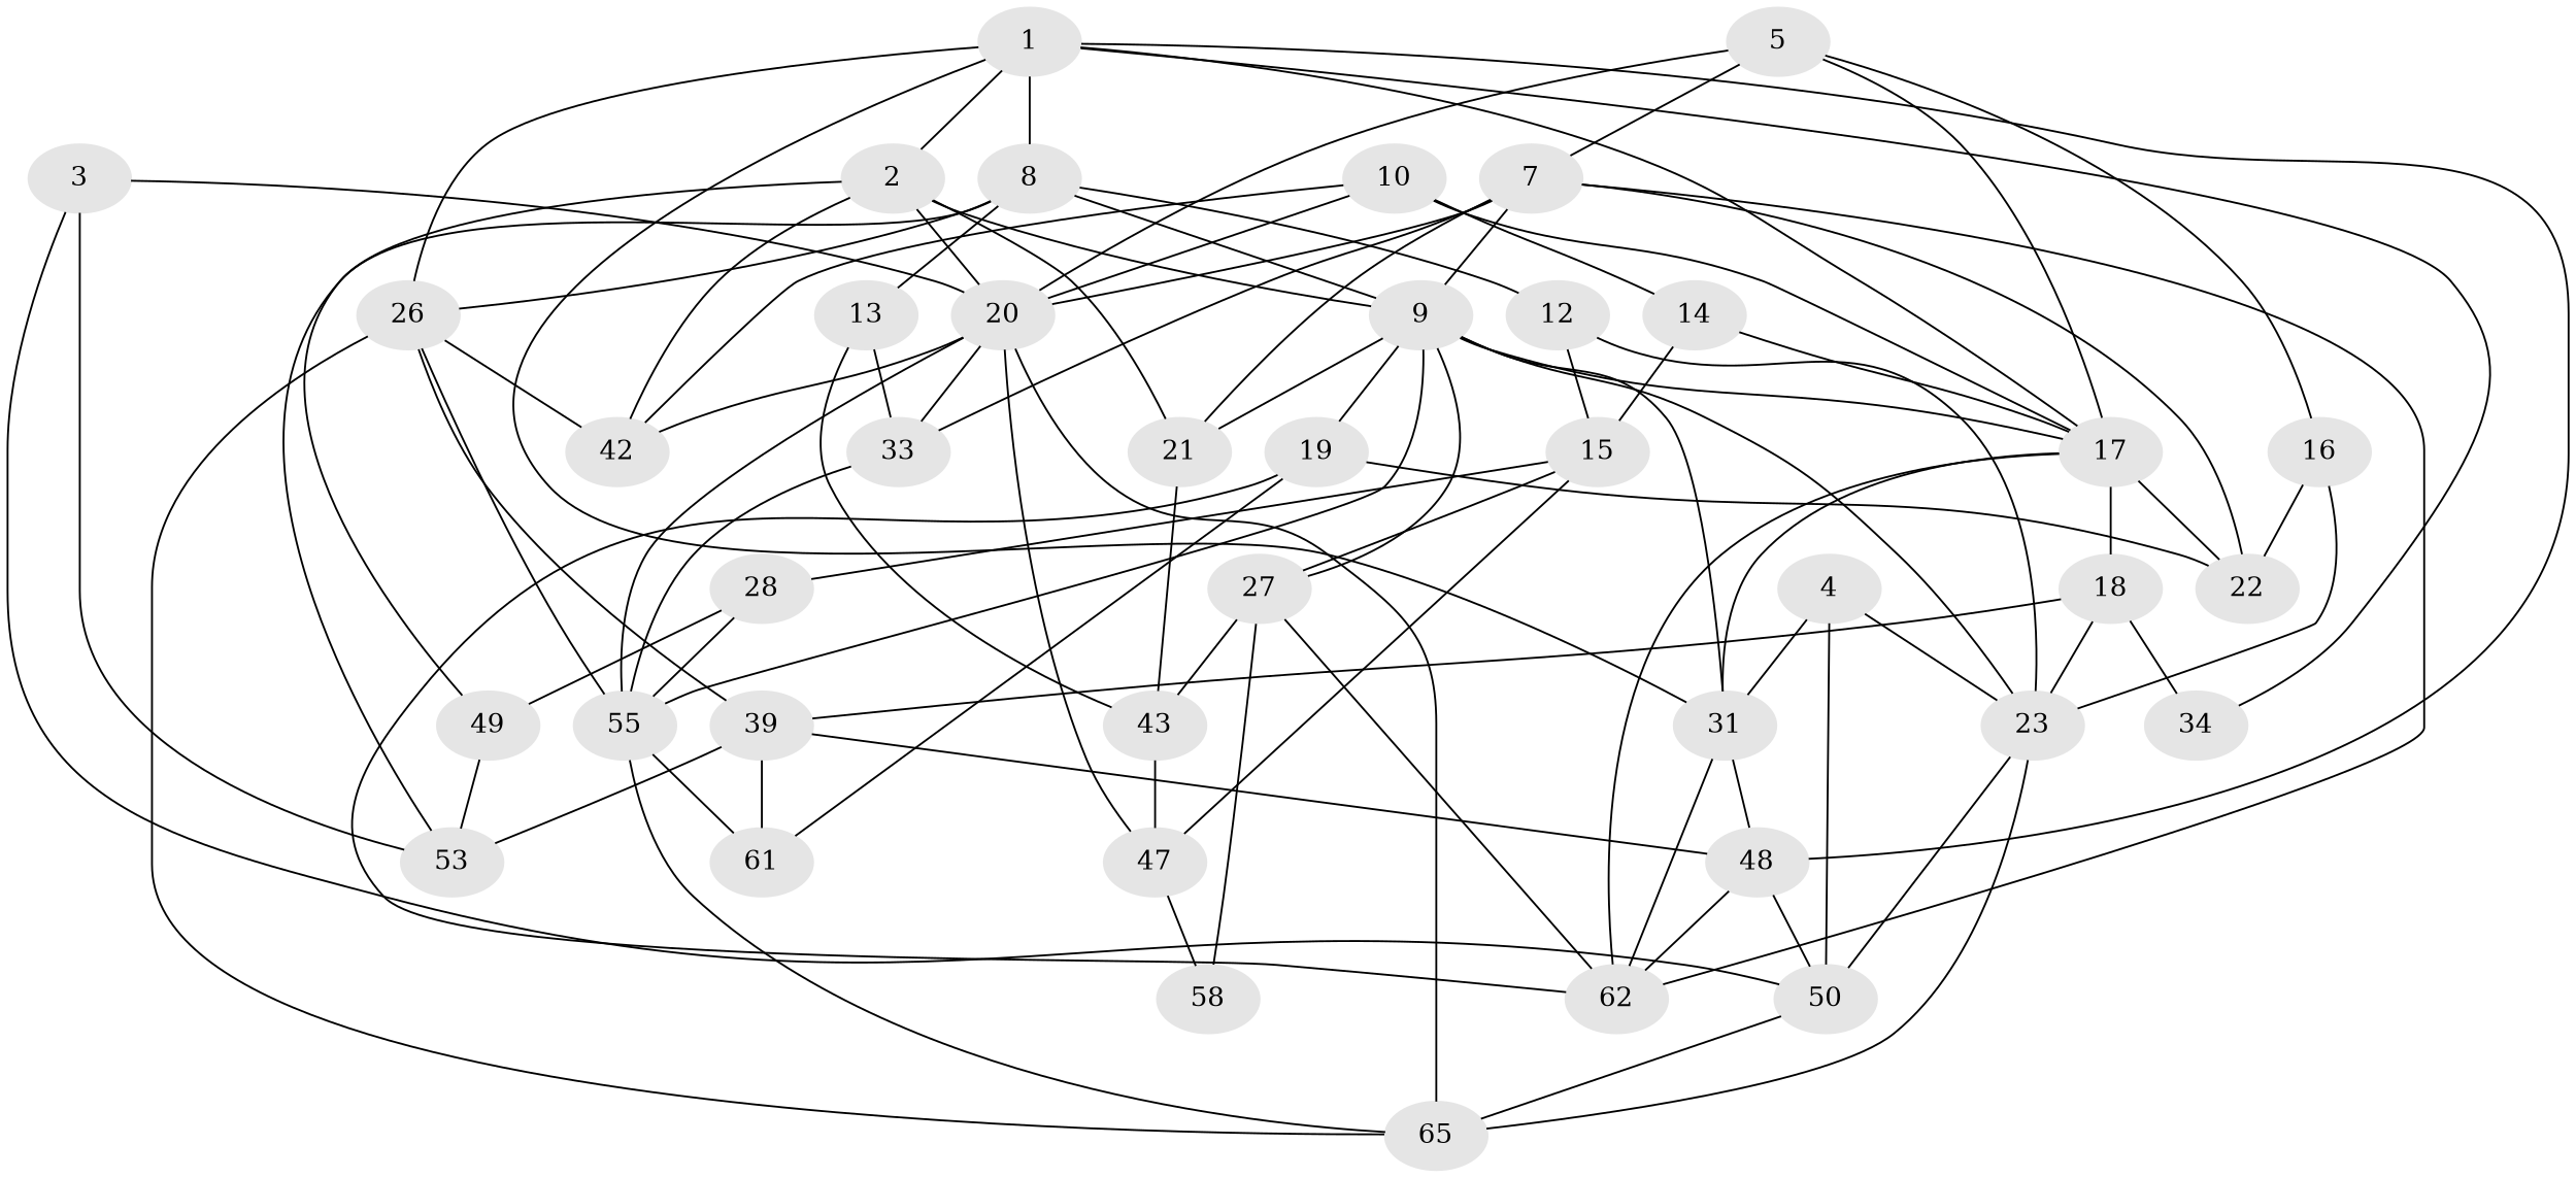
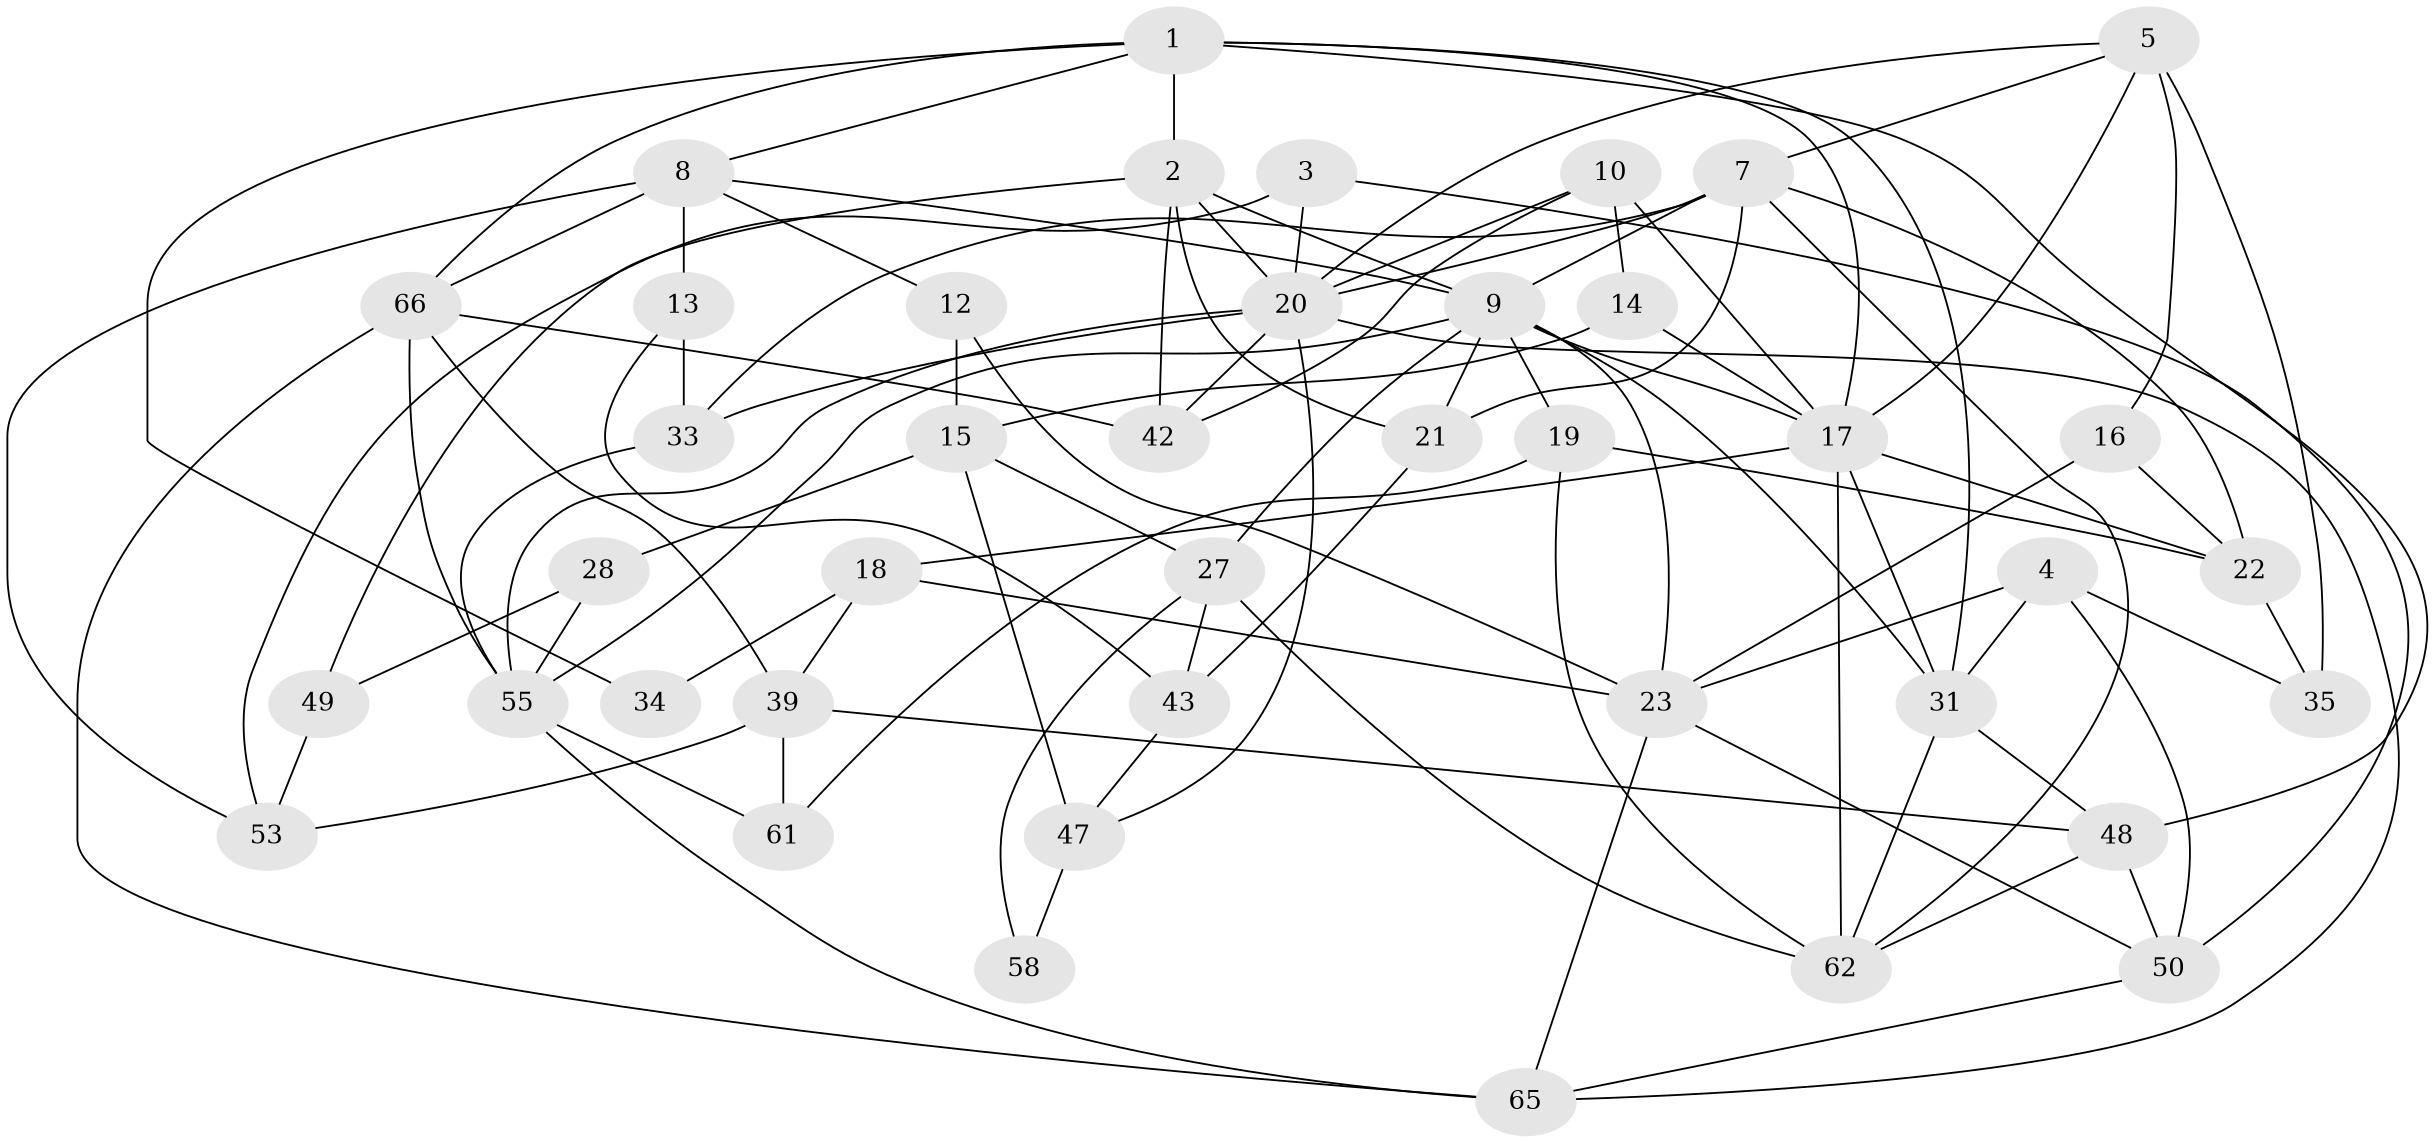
  graph {
    node [color=gray90 style=filled]
    1 [super="+57"]
    2 [super="+30"]
    8 [super="+59"]
    17 [super="+25"]
-   26 [super="+38"]
+   26 [super="+38" label=66]
    31 [super="+44"]
    34
    48 [super="+67"]
    9 [super="+51"]
    20 [super="+70"]
    21 [super="+24"]
    42
    49
    53
    12 [super="+46"]
    13
    22 [super="+41"]
    62 [super="+64"]
    18 [super="+66"]
    55 [super="+69"]
    39 [super="+45"]
    65
    50 [super="+68"]
    23 [super="+60"]
    27 [super="+40"]
    19 [super="+54"]
    n27 [label=33]
    47 [super="+52"]
    43
    3
    4 [super="+63"]
+   35
    5 [super="+11"]
    7 [super="+56"]
    16
    15 [super="+36"]
    14 [super="+37"]
    58
    61
    10 [super="+33"]
    28 [super="+29"]
    1 -- 2
    1 -- 8
    1 -- 17
    1 -- 26
    1 -- 31
    1 -- 34
    1 -- 48
    2 -- 9
    2 -- 20
    2 -- 21
    2 -- 42
    2 -- 49
    8 -- 26 [weight=2]
    8 -- 9
    8 -- 53
    8 -- 12
    8 -- 13
    17 -- 31
    17 -- 22 [weight=3]
    17 -- 62
    17 -- 18
    26 -- 42
    26 -- 55
    26 -- 39 [weight=2]
    26 -- 65
    31 -- 48 [weight=2]
    31 -- 62
    48 -- 62
    48 -- 50
    9 -- 17
    9 -- 31
    9 -- 21
    9 -- 55
    9 -- 23
    9 -- 27
    9 -- 19
    20 -- 42
    20 -- 55
    20 -- 65
    20 -- n27
    20 -- 47
    21 -- 43
    49 -- 53
    12 -- 23
    12 -- 15
    13 -- n27
    13 -- 43
+   22 -- 35
    18 -- 34
    18 -- 39
    18 -- 23
    55 -- 65
    55 -- 61
    39 -- 48
    39 -- 53
    39 -- 61
    50 -- 65
    23 -- 65
    23 -- 50
    27 -- 62
    27 -- 43
    27 -- 58
    19 -- 22
    19 -- 62
    19 -- 61
    n27 -- 55
    47 -- 58
    43 -- 47
    3 -- 20
    3 -- 53
    3 -- 50
    4 -- 31
    4 -- 50 [weight=2]
    4 -- 23
+   4 -- 35
    5 -- 17
    5 -- 20
+   5 -- 35
    5 -- 7
    5 -- 16
    7 -- 9
    7 -- 20
    7 -- 21
    7 -- 22
    7 -- 62
    7 -- n27
    16 -- 22
    16 -- 23 [weight=2]
    15 -- 27
    15 -- 47 [weight=2]
    15 -- 28
    14 -- 17
    14 -- 15
    10 -- 17
    10 -- 20
    10 -- 42
    10 -- 14 [weight=2]
    28 -- 49
    28 -- 55
  }
